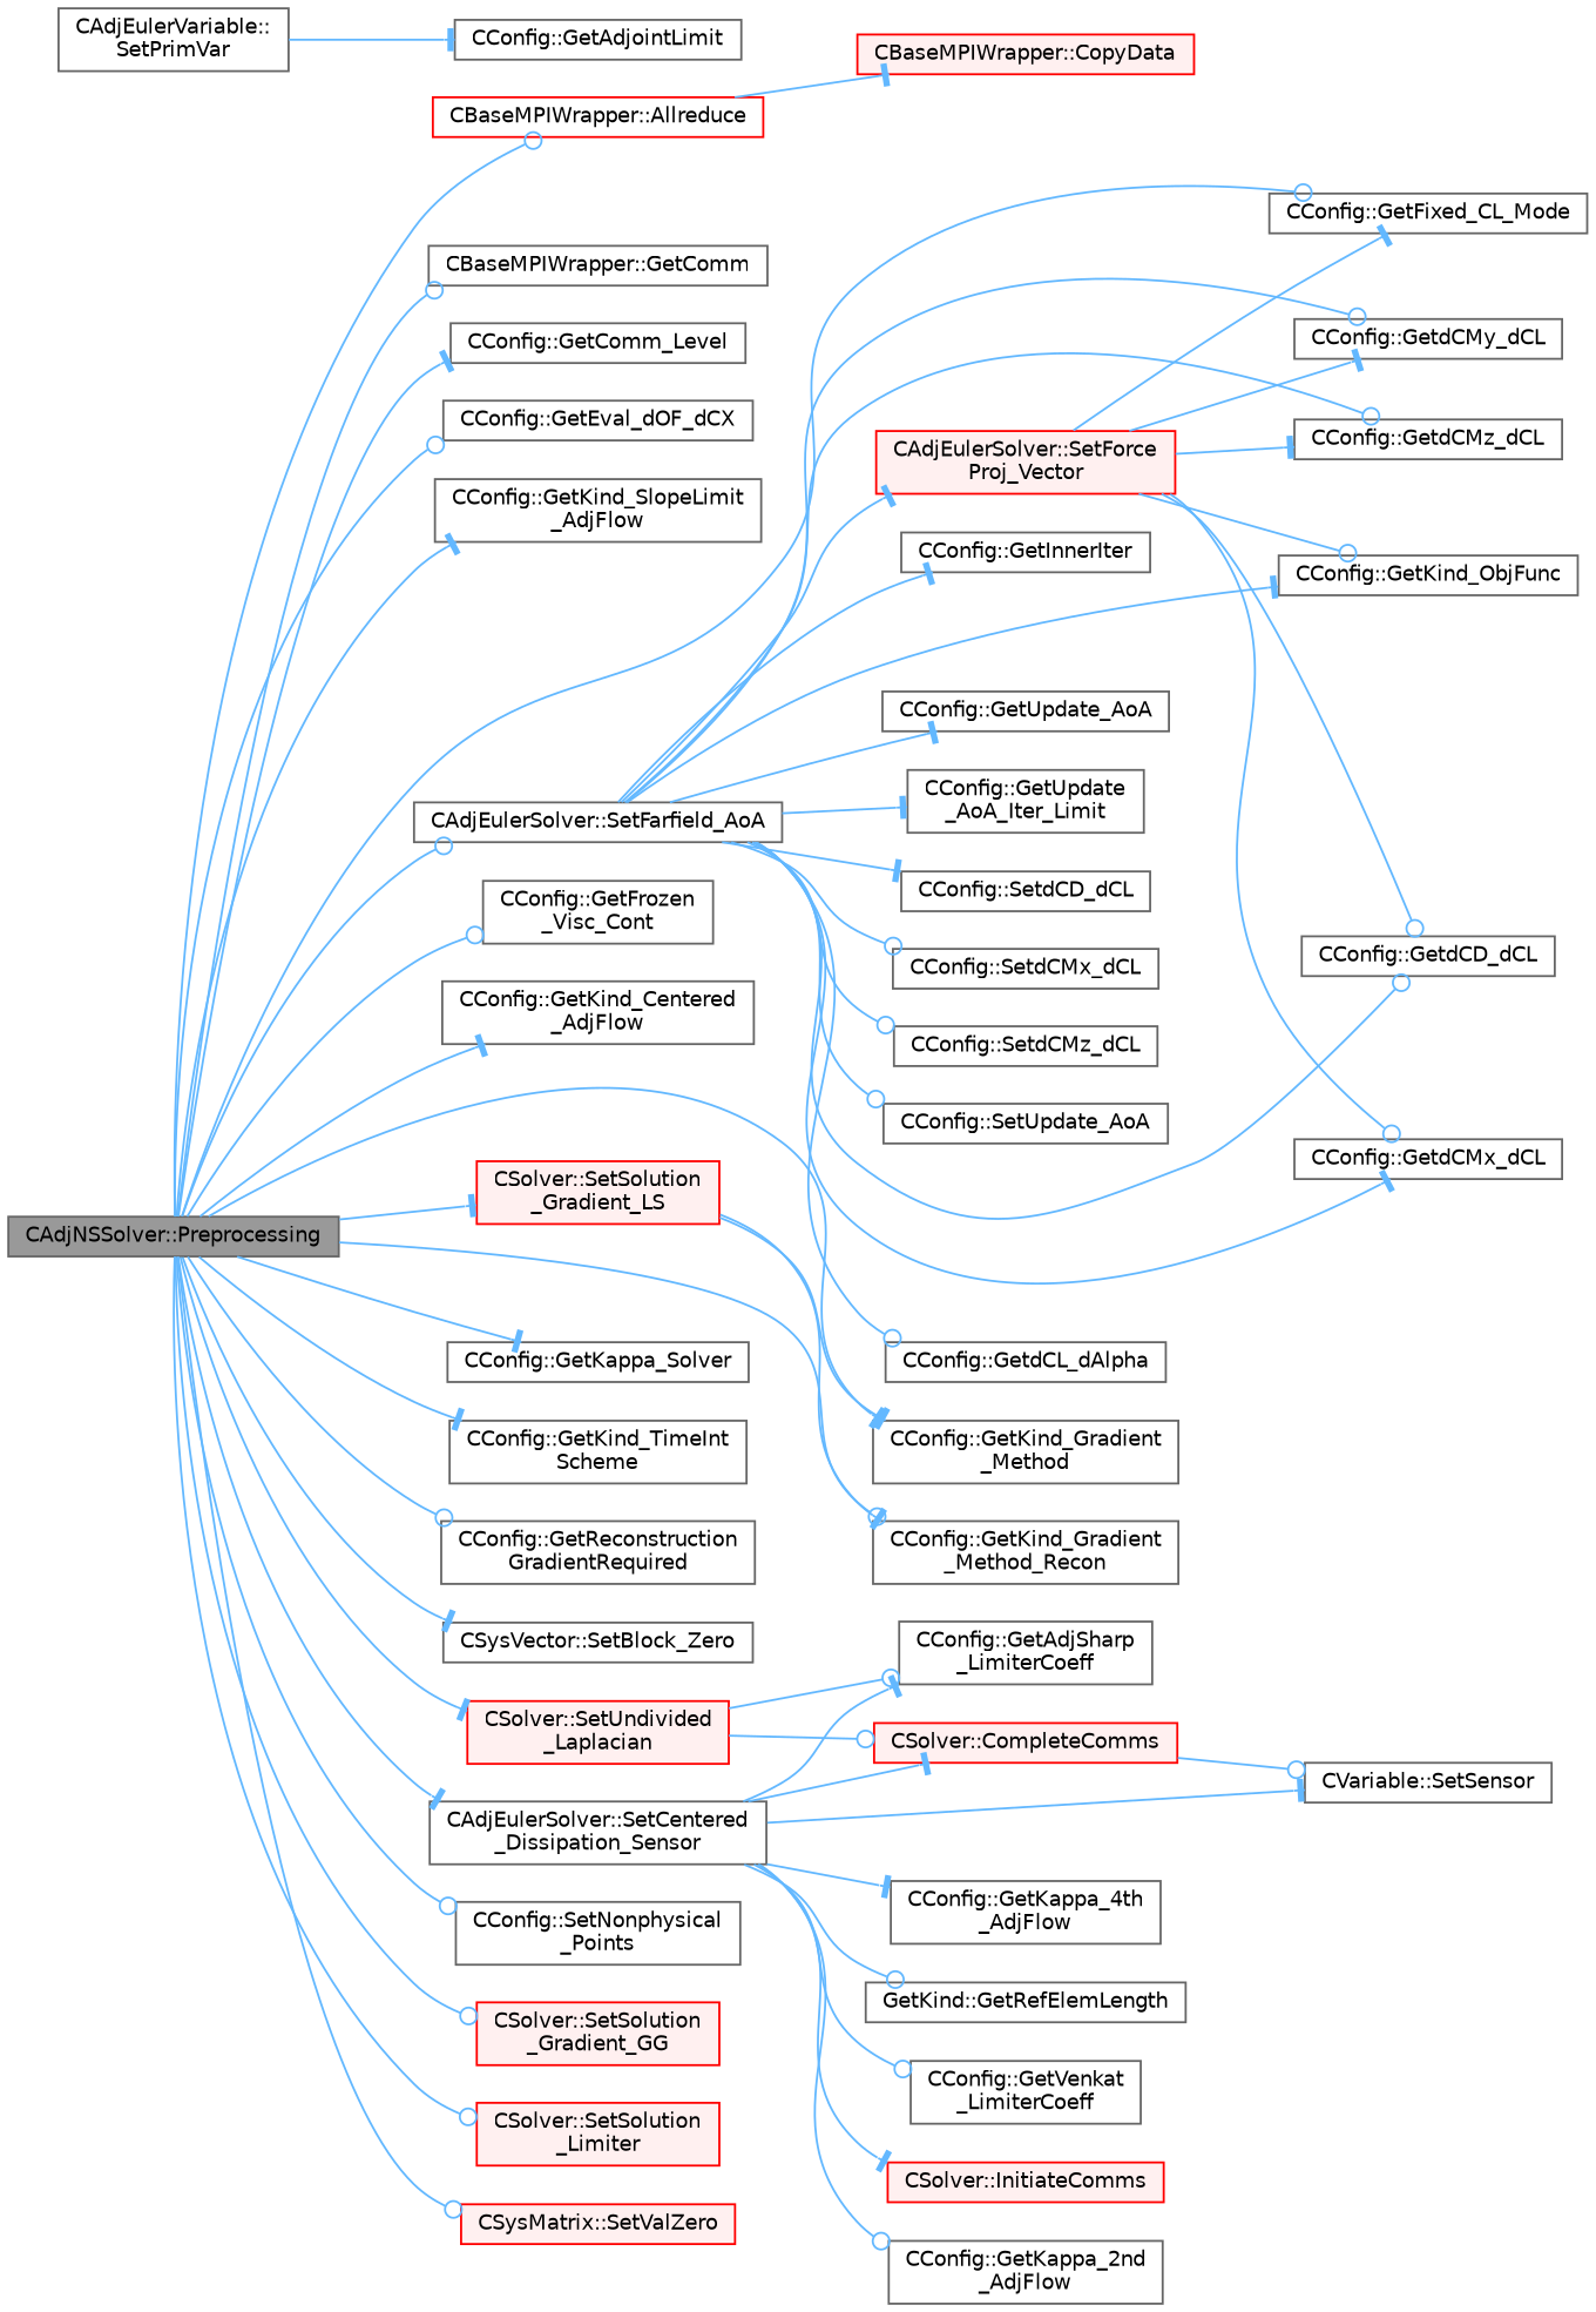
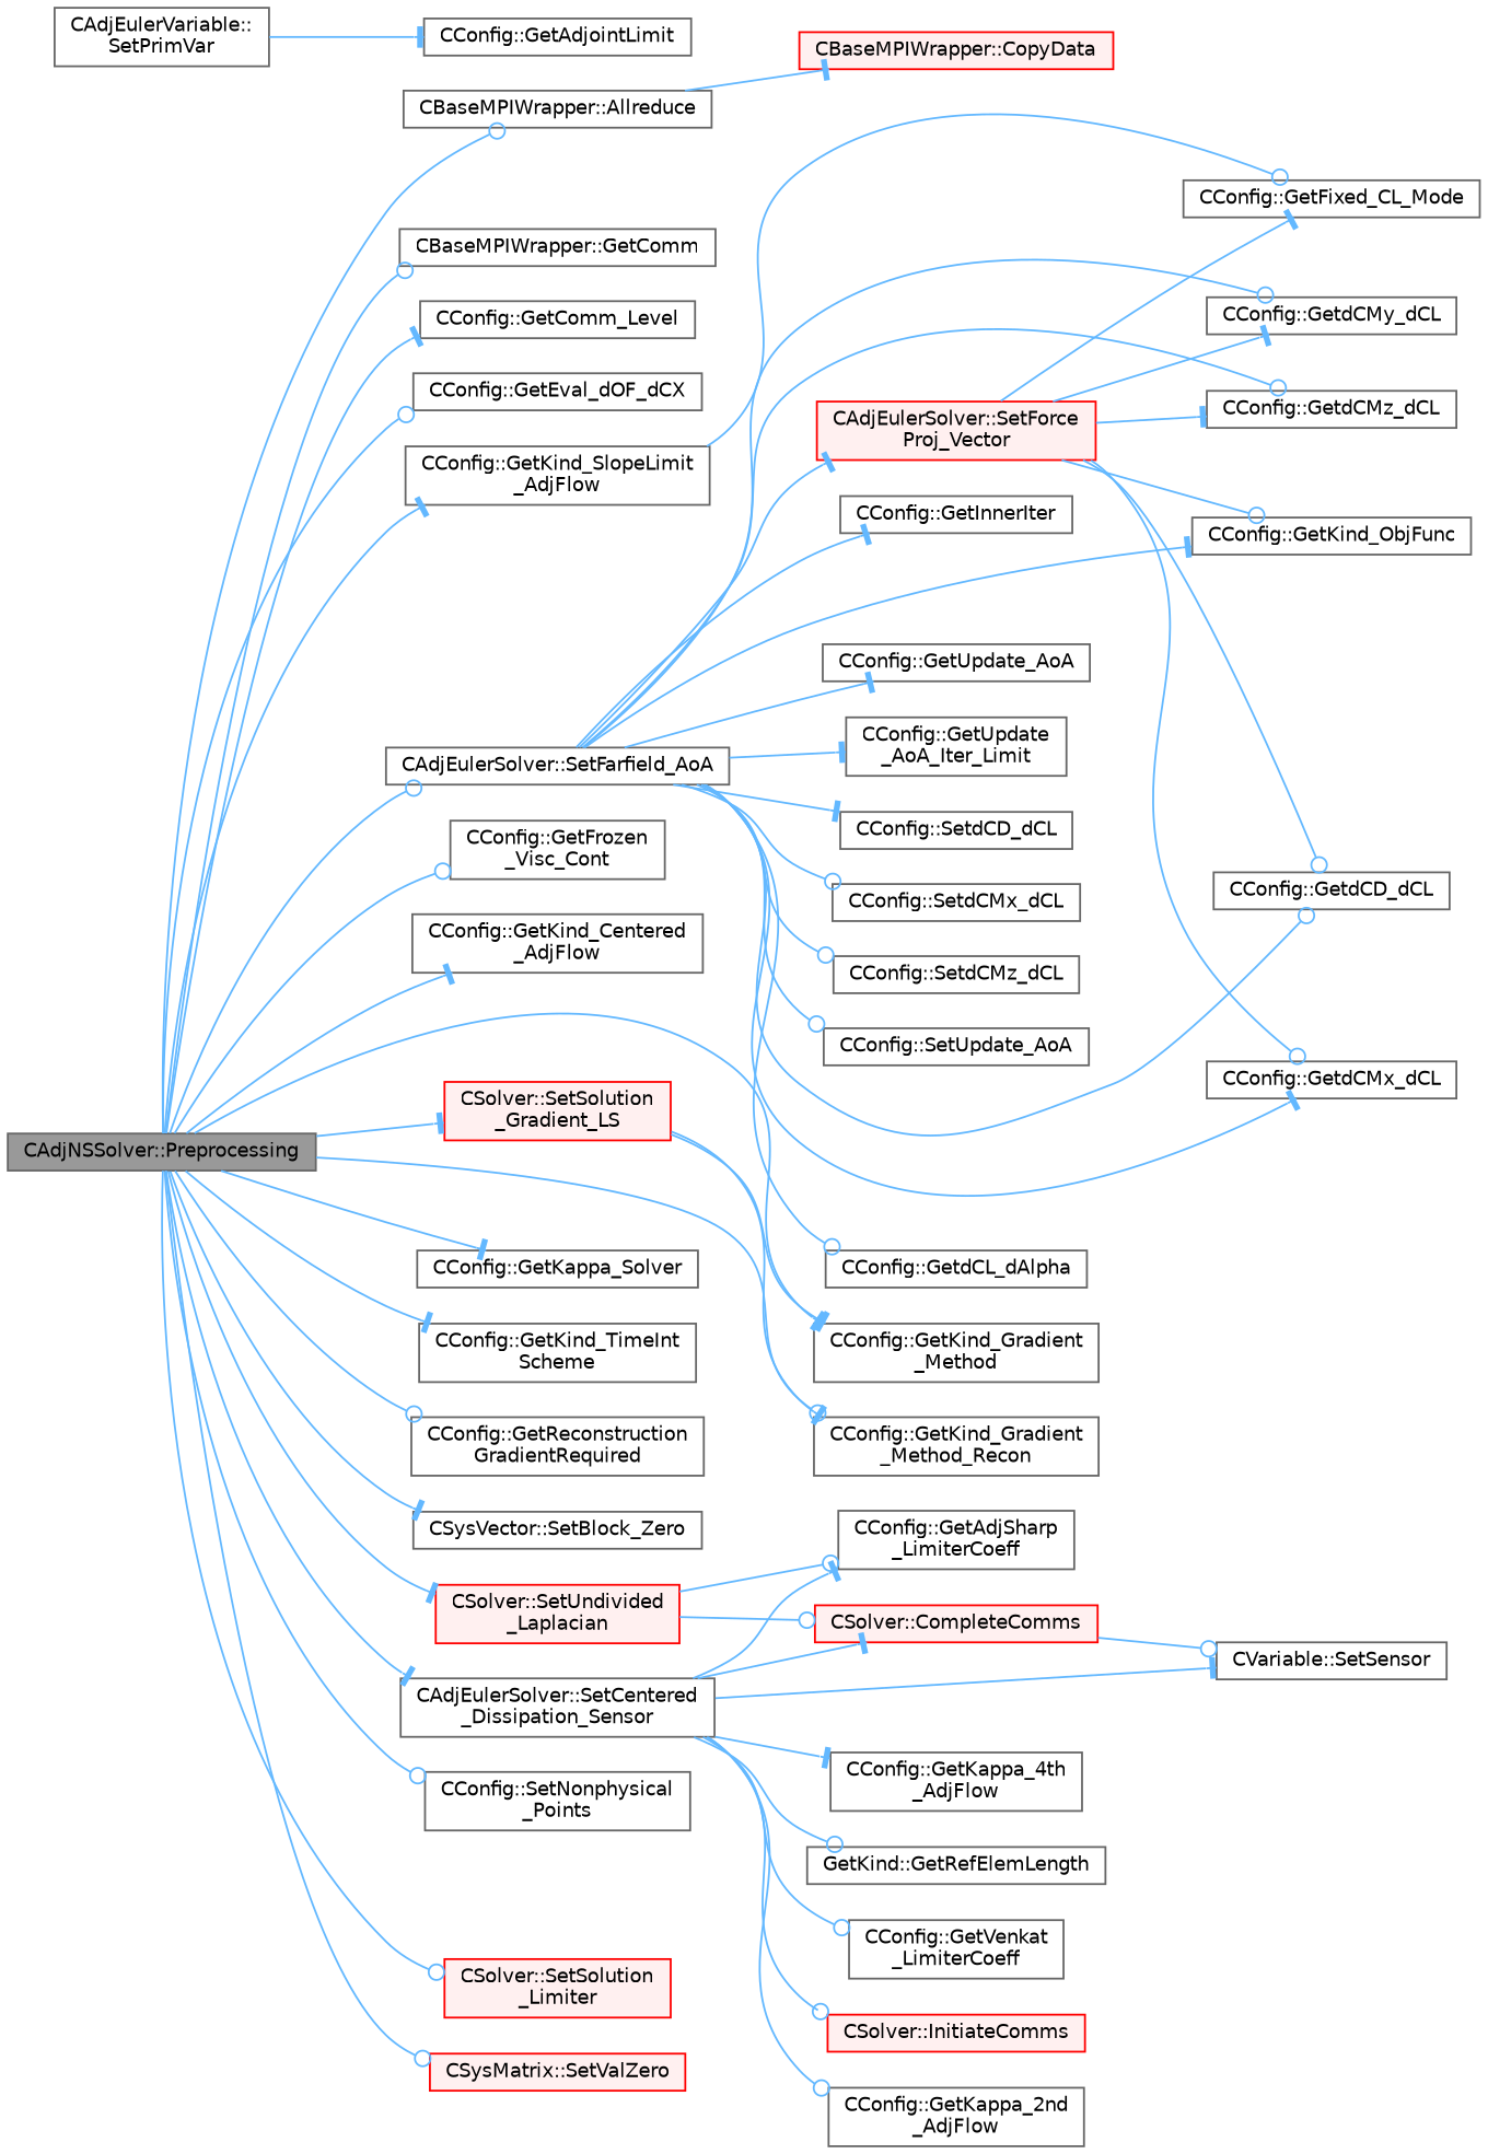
  digraph {
    rankdir=LR
    node [color=grey40 fillcolor=white fontname=Helvetica fontsize=10 shape=box style=filled]
    edge [arrowhead=tee color=steelblue1 fontname=Helvetica fontsize=10 labelfontname=Helvetica labelfontsize=10 style=solid]
    n1 [color=gray40 fillcolor=grey60 fontcolor=black height=0.2 label="CAdjNSSolver::Preprocessing" width=0.4]
-   n2 [color=red height=0.2 label="CBaseMPIWrapper::Allreduce" width=0.4]
+   n2 [height=0.2 label="CBaseMPIWrapper::Allreduce" width=0.4]
    n3 [height=0.2 label="CBaseMPIWrapper::GetComm" width=0.4]
    n4 [height=0.2 label="CConfig::GetComm_Level" width=0.4]
    n5 [height=0.2 label="CConfig::GetEval_dOF_dCX" width=0.4]
    n6 [height=0.2 label="CConfig::GetFixed_CL_Mode" width=0.4]
    n7 [height=0.2 label="CConfig::GetFrozen\l_Visc_Cont" width=0.4]
    n8 [height=0.2 label="CConfig::GetKind_Centered\l_AdjFlow" width=0.4]
    n9 [height=0.2 label="CConfig::GetKind_Gradient\l_Method" width=0.4]
    n10 [height=0.2 label="CConfig::GetKind_Gradient\l_Method_Recon" width=0.4]
    n11 [height=0.2 label="CConfig::GetKind_SlopeLimit\l_AdjFlow" width=0.4]
    n12 [height=0.2 label="CConfig::GetKappa_Solver" width=0.4]
    n13 [height=0.2 label="CConfig::GetKind_TimeInt\lScheme" width=0.4]
    n14 [height=0.2 label="CConfig::GetReconstruction\lGradientRequired" width=0.4]
    n15 [height=0.2 label="CSysVector::SetBlock_Zero" width=0.4]
    n16 [height=0.2 label="CAdjEulerSolver::SetCentered\l_Dissipation_Sensor" width=0.4]
    n17 [height=0.2 label="CAdjEulerSolver::SetFarfield_AoA" width=0.4]
    n18 [height=0.2 label="CConfig::SetNonphysical\l_Points" width=0.4]
-   n19 [color=red fillcolor="#FFF0F0" height=0.2 label="CSolver::SetSolution\l_Gradient_GG" width=0.4]
    n20 [color=red fillcolor="#FFF0F0" height=0.2 label="CSolver::SetSolution\l_Gradient_LS" width=0.4]
    n21 [color=red fillcolor="#FFF0F0" height=0.2 label="CSolver::SetSolution\l_Limiter" width=0.4]
    n22 [color=red fillcolor="#FFF0F0" height=0.2 label="CSolver::SetUndivided\l_Laplacian" width=0.4]
    n23 [color=red fillcolor="#FFF0F0" height=0.2 label="CSysMatrix::SetValZero" width=0.4]
    n24 [color=red fillcolor="#FFF0F0" height=0.2 label="CBaseMPIWrapper::CopyData" width=0.4]
    n25 [color=red fillcolor="#FFF0F0" height=0.2 label="CSolver::CompleteComms" width=0.4]
    n26 [height=0.2 label="CVariable::SetSensor" width=0.4]
    n27 [height=0.2 label="CConfig::GetAdjSharp\l_LimiterCoeff" width=0.4]
    n28 [height=0.2 label="CConfig::GetKappa_2nd\l_AdjFlow" width=0.4]
    n29 [height=0.2 label="CConfig::GetKappa_4th\l_AdjFlow" width=0.4]
    n30 [height=0.2 label="GetKind::GetRefElemLength" width=0.4]
    n31 [height=0.2 label="CConfig::GetVenkat\l_LimiterCoeff" width=0.4]
    n32 [color=red fillcolor="#FFF0F0" height=0.2 label="CSolver::InitiateComms" width=0.4]
    n33 [height=0.2 label="CConfig::GetdCD_dCL" width=0.4]
    n34 [height=0.2 label="CConfig::GetdCL_dAlpha" width=0.4]
    n35 [height=0.2 label="CConfig::GetdCMx_dCL" width=0.4]
    n36 [height=0.2 label="CConfig::GetdCMy_dCL" width=0.4]
    n37 [height=0.2 label="CConfig::GetdCMz_dCL" width=0.4]
    n38 [height=0.2 label="CConfig::GetInnerIter" width=0.4]
    n39 [height=0.2 label="CConfig::GetKind_ObjFunc" width=0.4]
    n40 [height=0.2 label="CConfig::GetUpdate_AoA" width=0.4]
    n41 [height=0.2 label="CConfig::GetUpdate\l_AoA_Iter_Limit" width=0.4]
    n42 [height=0.2 label="CConfig::SetdCD_dCL" width=0.4]
    n43 [height=0.2 label="CConfig::SetdCMx_dCL" width=0.4]
    n44 [height=0.2 label="CConfig::SetdCMz_dCL" width=0.4]
    n45 [color=red fillcolor="#FFF0F0" height=0.2 label="CAdjEulerSolver::SetForce\lProj_Vector" width=0.4]
    n46 [height=0.2 label="CConfig::SetUpdate_AoA" width=0.4]
    n47 [height=0.2 label="CAdjEulerVariable::\lSetPrimVar" width=0.4]
    n48 [height=0.2 label="CConfig::GetAdjointLimit" width=0.4]
    n1 -> n2 [arrowhead=odot]
    n1 -> n3 [arrowhead=odot]
    n1 -> n4
    n1 -> n5 [arrowhead=odot]
-   n1 -> n6 [arrowhead=odot]
+   n11 -> n6 [arrowhead=odot]
    n1 -> n7 [arrowhead=odot]
    n1 -> n8
    n1 -> n9
    n1 -> n10 [arrowhead=odot]
    n1 -> n11
    n1 -> n12
    n1 -> n13
    n1 -> n14 [arrowhead=odot]
    n1 -> n15
    n1 -> n16
    n1 -> n17 [arrowhead=odot]
    n1 -> n18 [arrowhead=odot]
-   n1 -> n19 [arrowhead=odot]
    n1 -> n20
    n1 -> n21 [arrowhead=odot]
    n1 -> n22
    n1 -> n23 [arrowhead=odot]
    n2 -> n24
    n16 -> n25
    n16 -> n26
    n16 -> n27
    n16 -> n28 [arrowhead=odot]
    n16 -> n29
    n16 -> n30 [arrowhead=odot]
    n16 -> n31 [arrowhead=odot]
-   n16 -> n32
+   n16 -> n32 [arrowhead=odot]
    n17 -> n33 [arrowhead=odot]
    n17 -> n34 [arrowhead=odot]
    n17 -> n35
    n17 -> n36 [arrowhead=odot]
    n17 -> n37 [arrowhead=odot]
    n17 -> n38
    n17 -> n39
    n17 -> n40
    n17 -> n41
    n17 -> n42
    n17 -> n43 [arrowhead=odot]
    n17 -> n44 [arrowhead=odot]
    n17 -> n45
    n17 -> n46 [arrowhead=odot]
    n20 -> n9
    n20 -> n10
    n22 -> n25 [arrowhead=odot]
    n22 -> n27 [arrowhead=odot]
    n25 -> n26 [arrowhead=odot]
    n45 -> n6
    n45 -> n33 [arrowhead=odot]
    n45 -> n35 [arrowhead=odot]
    n45 -> n36
    n45 -> n37
    n45 -> n39 [arrowhead=odot]
    n47 -> n48
  }
